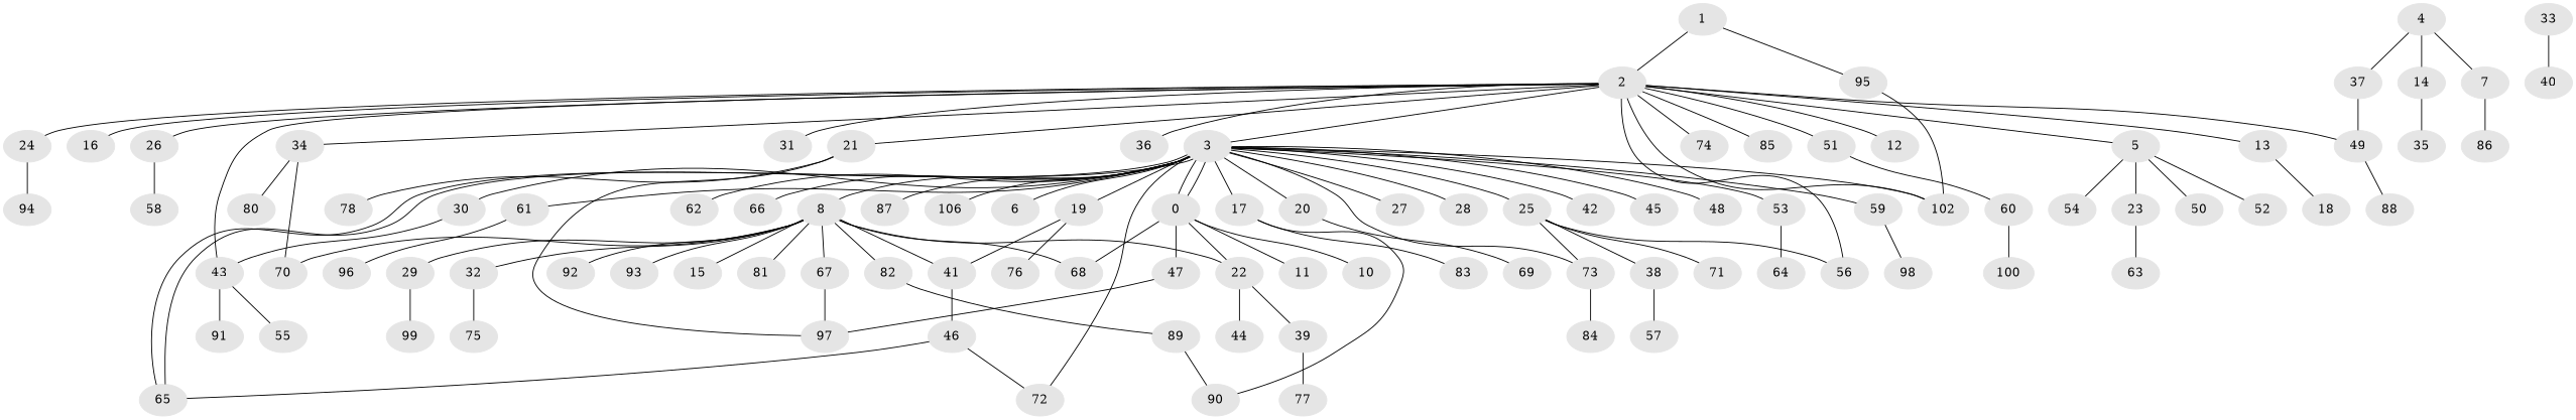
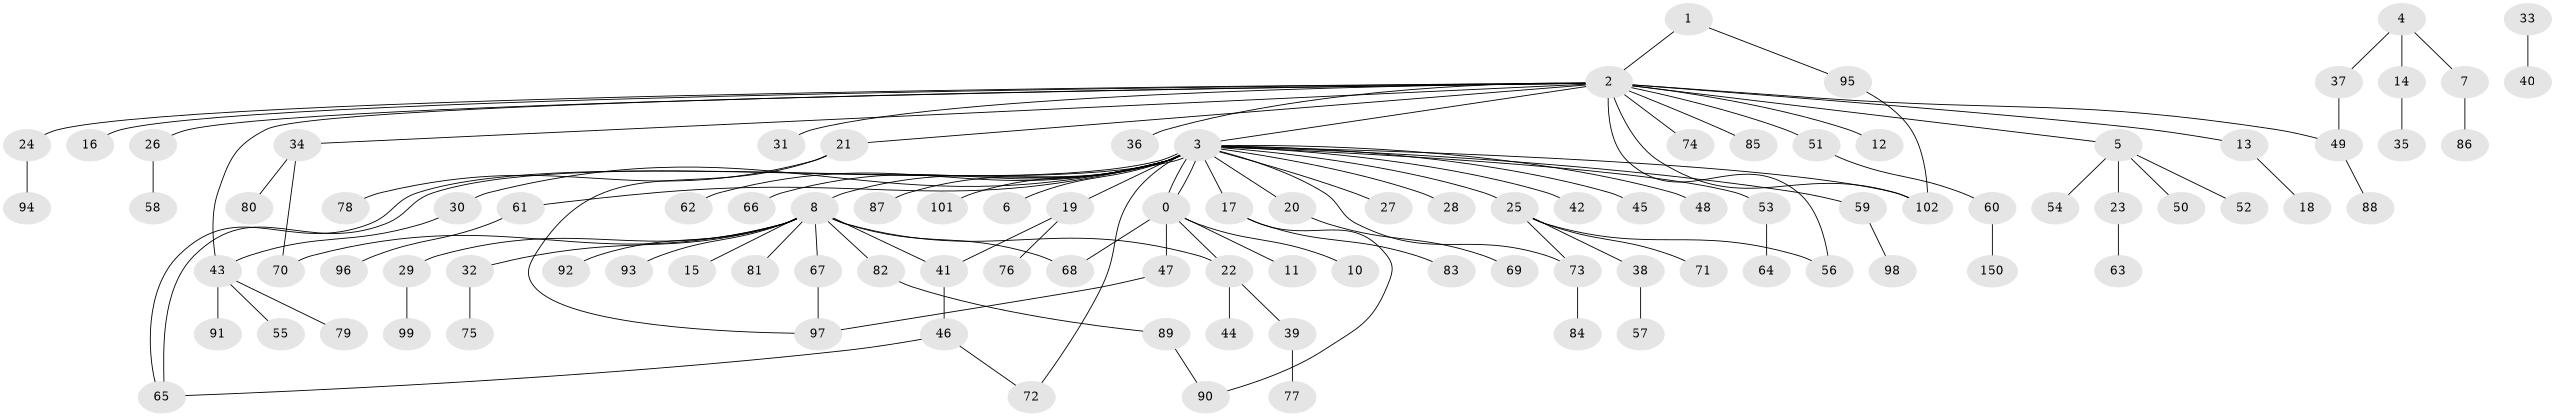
  graph {
    node [color=gray90 style=filled]
    1
    2
    95
    3
    5
    12
    13
    16
    21
    24
    26
    31
    34
    36
    43
    49
    51
    56
    74
    85
    102
    6
    8
    n24 [label=0]
    17
    19
    20
    25
    27
    28
    30
    42
    45
    48
    53
    59
    61
    62
    65
    66
    72
    87
-   101 [label=106]
+   101
    73
    4
    7
    14
    37
    23
    50
    52
    54
    18
    78
    97
    94
    58
    70
    80
    55
+   79
    91
    88
    60
    15
    22
    29
    32
    41
    67
    68
    81
    82
    92
    93
    10
    11
    47
    83
    90
    76
    69
    38
    71
    33
    40
    64
    98
    96
    86
    35
    63
    39
    44
    99
    75
    46
    89
    77
    57
    84
-   100
+   100 [label=150]
    1 -- 2
    1 -- 95
    2 -- 3
    2 -- 5
    2 -- 12
    2 -- 13
    2 -- 16
    2 -- 21
    2 -- 24
    2 -- 26
    2 -- 31
    2 -- 34
    2 -- 36
    2 -- 43
    2 -- 49
    2 -- 51
    2 -- 56
    2 -- 74
    2 -- 85
    2 -- 102
    95 -- 102
    3 -- 102
    3 -- 6
    3 -- 8
    3 -- n24
    3 -- n24
    3 -- 17
    3 -- 19
    3 -- 20
    3 -- 25
    3 -- 27
    3 -- 28
    3 -- 30
    3 -- 42
    3 -- 45
    3 -- 48
    3 -- 53
    3 -- 59
    3 -- 61
    3 -- 62
    3 -- 65
    3 -- 65
    3 -- 66
    3 -- 72
    3 -- 87
    3 -- 101
    3 -- 73
    5 -- 23
    5 -- 50
    5 -- 52
    5 -- 54
    13 -- 18
    21 -- 78
    21 -- 97
    24 -- 94
    26 -- 58
    34 -- 70
    34 -- 80
    43 -- 55
+   43 -- 79
    43 -- 91
    49 -- 88
    51 -- 60
    8 -- 70
    8 -- 15
    8 -- 22
    8 -- 29
    8 -- 32
    8 -- 41
    8 -- 67
    8 -- 68
    8 -- 81
    8 -- 82
    8 -- 92
    8 -- 93
    n24 -- 22
    n24 -- 68
    n24 -- 10
    n24 -- 11
    n24 -- 47
    17 -- 83
    17 -- 90
    19 -- 41
    19 -- 76
    20 -- 69
    25 -- 56
    25 -- 73
    25 -- 38
    25 -- 71
    30 -- 43
    53 -- 64
    59 -- 98
    61 -- 96
    73 -- 84
    4 -- 7
    4 -- 14
    4 -- 37
    7 -- 86
    14 -- 35
    37 -- 49
    23 -- 63
    60 -- 100
    22 -- 39
    22 -- 44
    29 -- 99
    32 -- 75
    41 -- 46
    67 -- 97
    82 -- 89
    47 -- 97
    38 -- 57
    33 -- 40
    39 -- 77
    46 -- 65
    46 -- 72
    89 -- 90
  }
